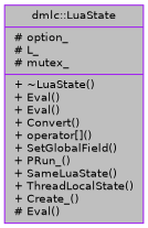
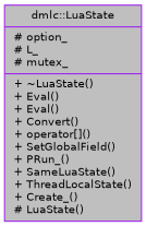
  digraph {
-   n1 [color=purple fillcolor=grey75 fontcolor=black fontname=Helvetica fontsize=10 height=0.2 label="{dmlc::LuaState\n|# option_\l# L_\l# mutex_\l|+ ~LuaState()\l+ Eval()\l+ Eval()\l+ Convert()\l+ operator[]()\l+ SetGlobalField()\l+ PRun_()\l+ SameLuaState()\l+ ThreadLocalState()\l+ Create_()\l# Eval()\l}" shape=record style=filled width=0.4]
+   n1 [color=purple fillcolor=grey75 fontcolor=black fontname=Helvetica fontsize=10 height=0.2 label="{dmlc::LuaState\n|# option_\l# L_\l# mutex_\l|+ ~LuaState()\l+ Eval()\l+ Eval()\l+ Convert()\l+ operator[]()\l+ SetGlobalField()\l+ PRun_()\l+ SameLuaState()\l+ ThreadLocalState()\l+ Create_()\l# LuaState()\l}" shape=record style=filled width=0.4]
  }
